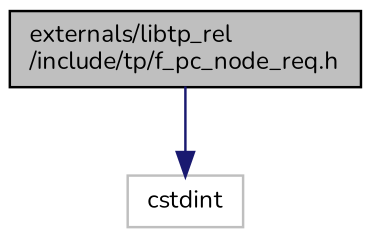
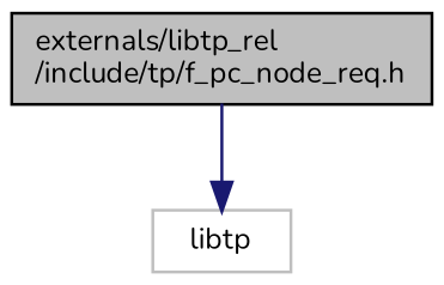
  digraph {
    fontname=Nunito
    node [fontname=Nunito fontsize=10 shape=record style=filled]
    n1 [color=black fillcolor=grey75 fontcolor=black height=0.2 label="externals/libtp_rel\l/include/tp/f_pc_node_req.h" width=0.4]
-   n2 [color=grey75 fillcolor=white height=0.2 label=cstdint width=0.4]
+   n2 [color=grey75 fillcolor=white height=0.2 label=libtp width=0.4]
    n1 -> n2 [color=midnightblue fontname=Nunito fontsize=10 labelfontname=Helvetica labelfontsize=10 style=solid]
  }
